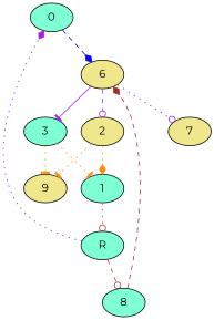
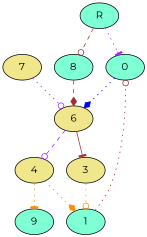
  digraph {
    fontname=Montserrat
    node [fillcolor=aquamarine fontname=Montserrat style=filled]
    edge [arrowhead=odot color=purple fontname=Montserrat style=dotted]
    n1 [label=0]
    1
    6 [fillcolor=khaki]
-   3
-   4 [fillcolor=khaki label=2]
+   3 [fillcolor=khaki]
+   4 [fillcolor=khaki]
    7 [fillcolor=khaki]
-   9 [fillcolor=khaki]
+   9
    8
    R
-   n1 -> 6 [arrowhead=diamond color=blue style=dashed]
-   1 -> R [color=brown]
-   6 -> 3 [arrowhead=tee style=solid]
+   n1 -> 6 [arrowhead=diamond color=blue]
+   1 -> n1 [color=brown]
+   6 -> 3 [arrowhead=tee color=brown style=solid]
    6 -> 4 [style=dashed]
-   6 -> 7
-   3 -> 1 [arrowhead=tee color=darkorange]
-   3 -> 9 [arrowhead=tee color=darkorange]
+   7 -> 6
+   3 -> 1 [color=darkorange]
    4 -> 1 [arrowhead=diamond color=darkorange]
    4 -> 9 [arrowhead=tee color=darkorange]
    8 -> 6 [arrowhead=diamond color=brown style=dashed]
-   R -> n1 [arrowhead=diamond]
+   R -> n1 [arrowhead=tee]
    R -> 8 [color=brown style=dashed]
  }
